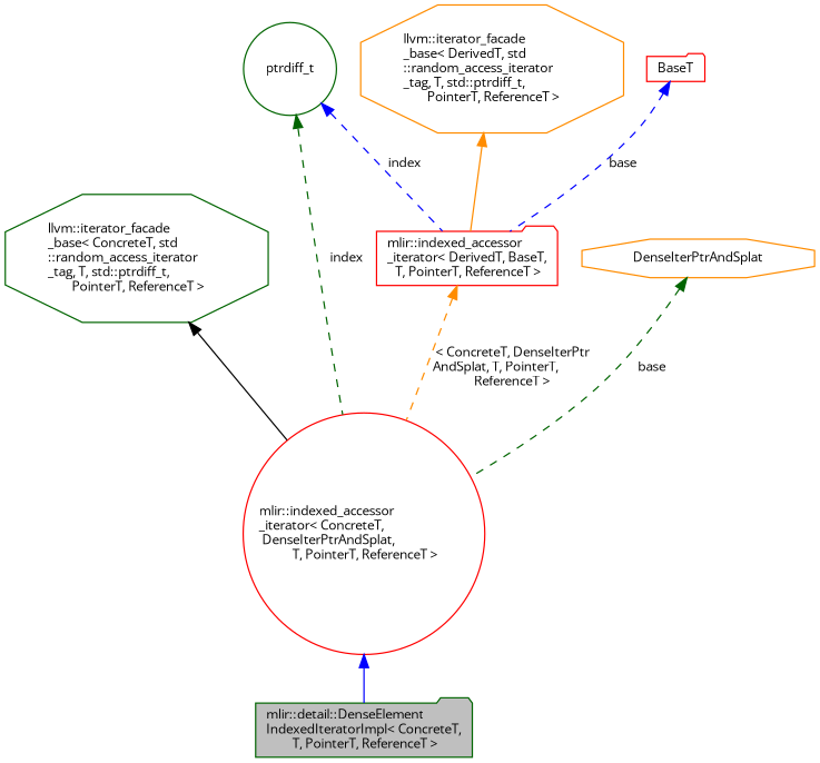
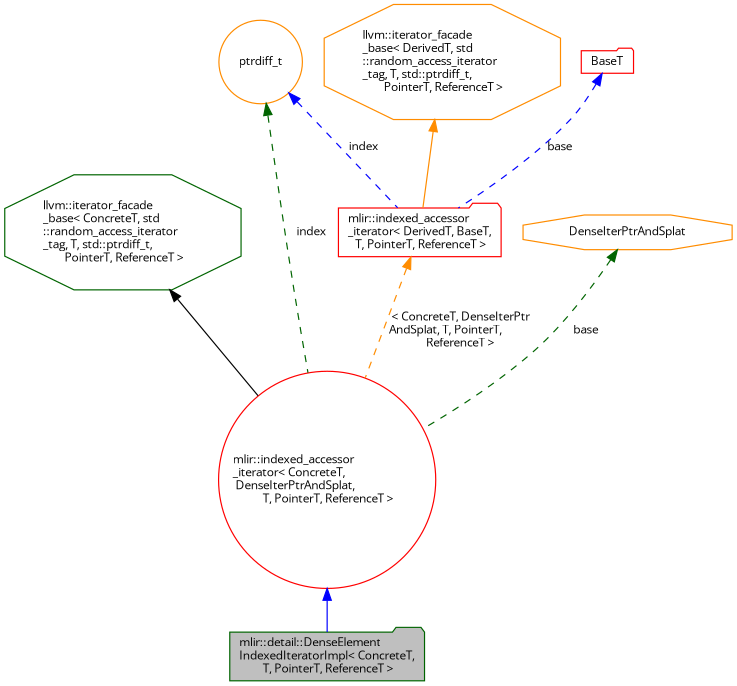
  digraph {
    rankdir=TB
    fontname="Open Sans"
    node [color=red fontname="Open Sans" fontsize=10 shape=folder]
    edge [color=blue dir=back fontname="Open Sans" fontsize=10 labelfontname=Helvetica labelfontsize=10 style=dashed]
    n1 [color=darkgreen fillcolor=grey75 fontcolor=black height=0.2 label="mlir::detail::DenseElement\lIndexedIteratorImpl\< ConcreteT,\l T, PointerT, ReferenceT \>" style=filled width=0.4]
    n2 [height=0.2 label="mlir::indexed_accessor\l_iterator\< ConcreteT,\l DenseIterPtrAndSplat,\l T, PointerT, ReferenceT \>" shape=circle width=0.4]
    n3 [color=darkgreen height=0.2 label="llvm::iterator_facade\l_base\< ConcreteT, std\l::random_access_iterator\l_tag, T, std::ptrdiff_t,\l PointerT, ReferenceT \>" shape=octagon width=0.4]
-   n4 [color=darkgreen height=0.2 label=ptrdiff_t shape=circle width=0.4]
+   n4 [color=darkorange height=0.2 label=ptrdiff_t shape=circle width=0.4]
    n5 [height=0.2 label="mlir::indexed_accessor\l_iterator\< DerivedT, BaseT,\l T, PointerT, ReferenceT \>" width=0.4]
    n6 [color=darkorange height=0.2 label=DenseIterPtrAndSplat shape=octagon width=0.4]
    n7 [color=darkorange height=0.2 label="llvm::iterator_facade\l_base\< DerivedT, std\l::random_access_iterator\l_tag, T, std::ptrdiff_t,\l PointerT, ReferenceT \>" shape=octagon width=0.4]
    n8 [height=0.2 label=BaseT width=0.4]
    n2 -> n1 [style=solid]
    n3 -> n2 [color=black style=solid]
    n4 -> n2 [color=darkgreen label=" index"]
    n4 -> n5 [label=" index"]
    n5 -> n2 [color=darkorange label=" \< ConcreteT, DenseIterPtr\lAndSplat, T, PointerT,\l ReferenceT \>"]
    n6 -> n2 [color=darkgreen label=" base"]
    n7 -> n5 [color=darkorange style=solid]
    n8 -> n5 [label=" base"]
  }
